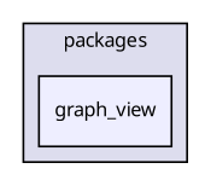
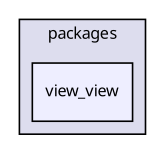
  digraph {
    compound=true
    rankdir=LR
-   n1 [fillcolor="#eeeeff" fontname="FreeSans.ttf" fontsize=10 label=graph_view pencolor=black shape=box style=filled]
+   n1 [fillcolor="#eeeeff" fontname="FreeSans.ttf" fontsize=10 label=view_view pencolor=black shape=box style=filled]
    subgraph cluster_1 {
      bgcolor="#ddddee"
      fontname="FreeSans.ttf"
      fontsize=10
      label=packages
      pencolor=black
      n1
    }
  }
